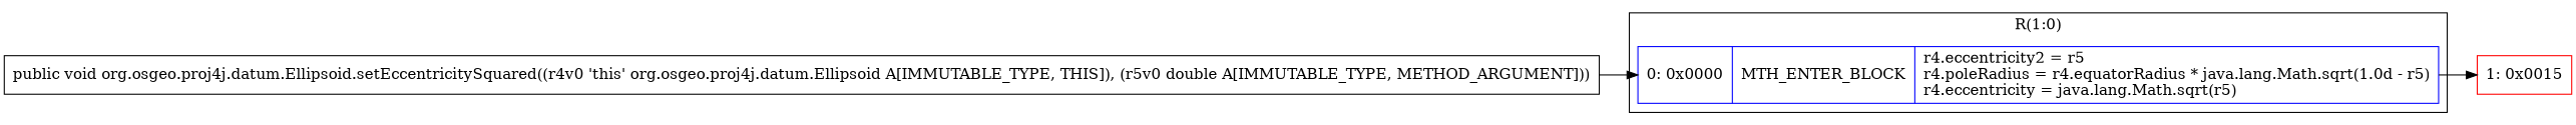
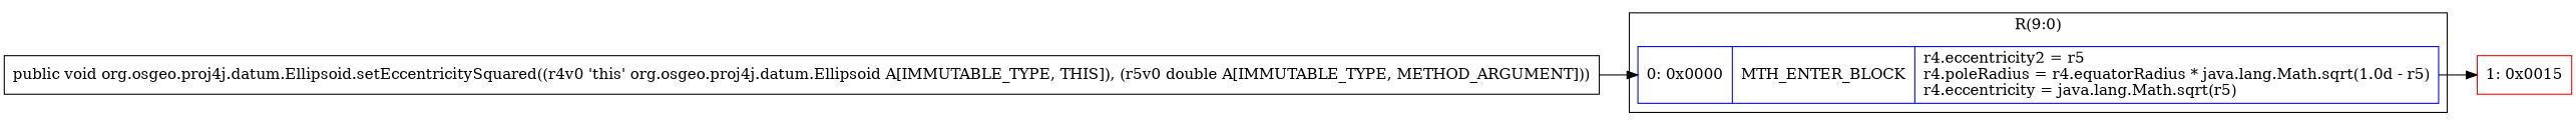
  digraph {
    rankdir=LR
    node [shape=record]
    n1 [color=blue label="{0\:\ 0x0000|MTH_ENTER_BLOCK\l|r4.eccentricity2 = r5\lr4.poleRadius = r4.equatorRadius * java.lang.Math.sqrt(1.0d \- r5)\lr4.eccentricity = java.lang.Math.sqrt(r5)\l}"]
    n2 [color=red label="{1\:\ 0x0015}"]
    n3 [label="{public void org.osgeo.proj4j.datum.Ellipsoid.setEccentricitySquared((r4v0 'this' org.osgeo.proj4j.datum.Ellipsoid A[IMMUTABLE_TYPE, THIS]), (r5v0 double A[IMMUTABLE_TYPE, METHOD_ARGUMENT])) }"]
    subgraph cluster_1 {
-     label="R(1:0)"
+     label="R(9:0)"
      n1
    }
    n1 -> n2
    n3 -> n1
  }
